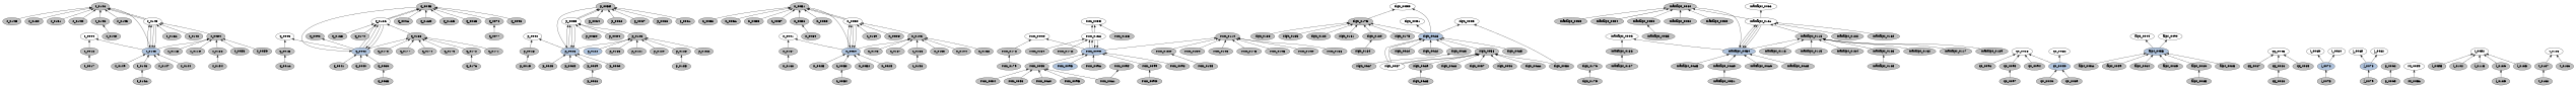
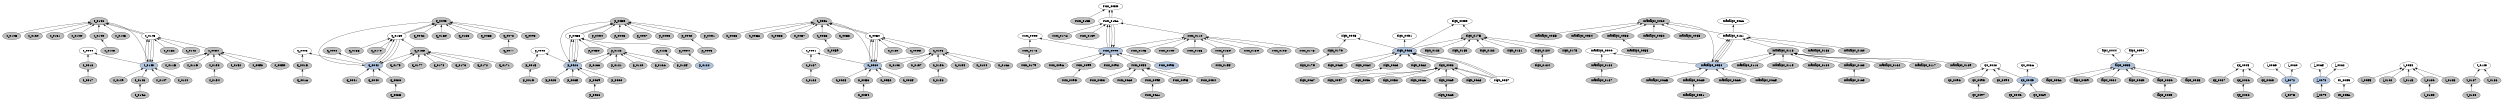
  digraph {
    rankdir=BT
    node [fillcolor=grey style=filled]
    s_0004 [fillcolor="" style=""]
    s_0018
    q_0003 [fillcolor="" style=""]
    q_001B
    p_0002 [fillcolor="" style=""]
    p_001E
    n_0001 [fillcolor="" style=""]
    n_0167
    sum_000D [fillcolor="" style=""]
    sum_0178
    sign_000B [fillcolor="" style=""]
    sign_017C
    maxflips_000C [fillcolor="" style=""]
    maxflips_0186
    s_0017
    q_001A
    p_001D
    n_0168
    sum_0179
    sign_017D
    maxflips_0187
    p_0026 [fillcolor=lightsteelblue]
    p_00BE [fillcolor="" style=""]
    p_0123
    p_00BF
    n_0030 [fillcolor=lightsteelblue]
    n_00E0 [fillcolor="" style=""]
    n_0105
    n_00E1
    q_0042 [fillcolor=lightsteelblue]
    q_016C [fillcolor="" style=""]
    q_016F
    q_0092
    q_004B
    sum_009C [fillcolor=lightsteelblue]
    sum_015A [fillcolor="" style=""]
    sum_0110
    sum_005D [fillcolor="" style=""]
    sign_00A6 [fillcolor=lightsteelblue]
    sign_00D1 [fillcolor="" style=""]
    sign_00DD [fillcolor="" style=""]
    sign_017E
    maxflips_00B0 [fillcolor=lightsteelblue]
    maxflips_0161 [fillcolor="" style=""]
    maxflips_0118
    maxflips_0060
    maxflips_0066 [fillcolor="" style=""]
    s_0145 [fillcolor=lightsteelblue]
    s_0143 [fillcolor="" style=""]
    s_00F4
    s_0146
    p_0025
    n_002F
    q_0041
    sum_009B [fillcolor=lightsteelblue]
    sign_00A5
    maxflips_00AF
    s_0144
    n_002E
    p_003F
    q_0040
    q0_0028 [fillcolor="" style=""]
    q0_0096
    sum_009A
    sign_00A4
    maxflips_00AE
    s_0149
    p_0039
    q_003C
    q0_0095
    sum_0099
    sign_00A3
    maxflips_00AD
    n_00E3
    s_0148
    p_0038
    q_003B
    q0_0097
    sum_009D
    sign_00A7
    maxflips_00B1
    n_00E4
    s_014A
    q0_0094
    sum_0098
    sign_00A2
    maxflips_00AC
    p_00C0
    n_00E2
    s_0147
    q0_004D [fillcolor=lightsteelblue]
    q0_008A [fillcolor="" style=""]
    sum_0055
    sign_0058
    flips_005B [fillcolor=lightsteelblue]
    flips_0044 [fillcolor="" style=""]
    flips_0090 [fillcolor="" style=""]
    q_004A
    q0_004C
    sum_0054
    sign_0057
    flips_005A
    maxflips_005F
    p_00C4
    n_00E8
    s_014E
    sum_0053
    sign_0056
    flips_0059
    maxflips_005E
    p_00C6
    n_00EA
    s_0150
    q_016D
    flips_0064
    sign_00B8
    p_00C7
    n_00EB
    s_0151
    sum_015B
    q_016E
    q0_0069
    q_006B
    qq_004E [fillcolor="" style=""]
    qq_0087
    flips_008D
    sum_00A0
    sign_00AA
    maxflips_00B4
    p_00C3
    n_00E7
    s_014D
    i_0072 [fillcolor=lightsteelblue]
    i_006D [fillcolor="" style=""]
    i_0080 [fillcolor="" style=""]
    j_0073 [fillcolor=lightsteelblue]
    j_006F [fillcolor="" style=""]
    j_0082 [fillcolor="" style=""]
    q_0078
    qq_0086
    flips_008C
    sum_009F
    sign_00A9
    maxflips_00B3
    p_00C2
    n_00E6
    s_014C
    q_0077
    j_0079
    i_007B
    qq_0088
    flips_008E
    sum_00A1
    sign_00AB
    maxflips_00B5
    p_00C5
    n_00E9
    s_014F
    qq_0085
    flips_008B
    q_0093
    sum_009E
    sign_00A8
    maxflips_00B2
    p_00C1
    n_00E5
    s_014B
    sign_00B7 [fillcolor="" style=""]
    p_00BD
    n_0169
    q_016B
    sum_017A
    maxflips_0188
    s_018A
    p_00D4
    n_00DF
    s_0142
    sum_0159
    maxflips_0160
    q_0170
    s_00F3
    n_0104
    sum_010F
    maxflips_0117
    p_0122 [fillcolor=lightsteelblue]
    q_0175
    sign_0183
    sx_00F5 [fillcolor="" style=""]
    sx_00FA
    s_00FD
    i_00F2 [fillcolor="" style=""]
    i_00FE
    p_0166
    n_016A
    q_0177
    sum_017B
    sign_0185
    maxflips_0189
    i_0102
    n_0103
    sum_010E
    maxflips_0116
    s_011E
    p_0121
    q_0174
    sign_0182
    sum_010D
    maxflips_0115
    i_011B
    s_011D
    p_0120
    n_0157
    sum_015E
    maxflips_0164
    q_0173
    sign_0181
    p_012F
    t_0125 [fillcolor="" style=""]
    t_0137
    i_013C
    s_0153
    n_0156
    sum_015D
    maxflips_0163
    q_0172
    sign_0180
    p_012E
    t_0138
    i_013D
    s_0154
    n_0158
    sum_015F
    maxflips_0165
-   q_0176
    sign_0184
    t_0136
    p_013A
    i_013B
+   s_0152
    n_0155
    sum_015C
    maxflips_0162
    q_0171
    sign_017F
    s_0018 -> s_0004
    q_001B -> q_0003
    p_001E -> p_0002
    n_0167 -> n_0001
    sum_0178 -> sum_000D
-   sign_00B8 -> sign_000B
+   sign_017C -> sign_000B
    maxflips_0186 -> maxflips_000C
    s_0017 -> s_0018
    q_001A -> q_001B
    p_001D -> p_001E
    n_0168 -> n_0167
    sum_0179 -> sum_0178
    sign_017D -> sign_017C
    maxflips_0187 -> maxflips_0186
    p_0026 -> p_0002
    p_0026 -> p_00BE
    p_0026 -> p_00BE
    p_0026 -> p_0123
    p_00BE -> p_0026
    p_00BE -> p_0026
    p_00BE -> p_00BF
    p_00BE -> p_00BF
    p_0123 -> p_00BE
    p_00BF -> p_0026
    n_0030 -> n_0001
    n_0030 -> n_00E0
    n_0030 -> n_00E0
    n_0030 -> n_0105
    n_00E0 -> n_0030
    n_00E0 -> n_0030
    n_00E0 -> n_00E1
    n_00E0 -> n_00E1
    n_0105 -> n_00E0
    n_00E1 -> n_0030
    q_0042 -> q_0003
    q_0042 -> q_016C
    q_0042 -> q_016C
    q_0042 -> q_016F
    q_0042 -> q_0092
    q_016C -> q_0042
    q_016C -> q_0042
    q_016C -> q_004B
    q_016C -> q_004B
    q_016F -> q_016C
    q_004B -> q_0042
    sum_009C -> sum_000D
    sum_009C -> sum_015A
    sum_009C -> sum_015A
    sum_009C -> sum_0110
    sum_015A -> sum_009C
    sum_015A -> sum_009C
    sum_015A -> sum_005D
    sum_015A -> sum_005D
+   sum_0110 -> sum_015A
    sign_00A6 -> sign_000B
    sign_00A6 -> sign_00D1
    sign_00A6 -> sign_00DD
    sign_00A6 -> sign_017E
    sign_017E -> sign_00DD
    maxflips_00B0 -> maxflips_000C
    maxflips_00B0 -> maxflips_0161
    maxflips_00B0 -> maxflips_0161
    maxflips_00B0 -> maxflips_0118
    maxflips_0161 -> maxflips_00B0
    maxflips_0161 -> maxflips_00B0
    maxflips_0161 -> maxflips_0060
    maxflips_0161 -> maxflips_0066
    maxflips_0118 -> maxflips_0161
    maxflips_0060 -> maxflips_00B0
    s_0145 -> s_0004
    s_0145 -> s_0143
    s_0145 -> s_0143
    s_0145 -> s_00F4
    s_0143 -> s_0145
    s_0143 -> s_0145
    s_0143 -> s_0146
    s_0143 -> s_0146
    s_00F4 -> s_0143
    s_0146 -> s_0145
    p_0025 -> p_0026
    n_002F -> n_0030
    q_0041 -> q_0042
    sum_009B -> sum_009C
    sign_00A5 -> sign_00A6
    maxflips_00AF -> maxflips_00B0
    s_0144 -> s_0145
    n_002E -> n_0030
    p_003F -> p_0026
    q_0040 -> q_0042
    q0_0096 -> q0_0028
    sum_009A -> sum_009C
    sign_00A4 -> sign_00A6
    maxflips_00AE -> maxflips_00B0
    s_0149 -> s_0145
    p_0039 -> p_0026
    q_003C -> q_0042
    q0_0095 -> q0_0028
    sum_0099 -> sum_009C
    sign_00A3 -> sign_00A6
    maxflips_00AD -> maxflips_00B0
    n_00E3 -> n_0030
    s_0148 -> s_0145
    p_0038 -> p_0039
    q_003B -> q_003C
    q0_0097 -> q0_0095
    sum_009D -> sum_0099
    sign_00A7 -> sign_00A3
    maxflips_00B1 -> maxflips_00AD
    n_00E4 -> n_00E3
    s_014A -> s_0148
    q0_0094 -> q0_0028
    sum_0098 -> sum_009C
    sign_00A2 -> sign_00A6
    maxflips_00AC -> maxflips_00B0
    p_00C0 -> p_0026
    n_00E2 -> n_0030
    s_0147 -> s_0145
    q0_004D -> q0_0028
    q0_004D -> q0_008A
    sum_0055 -> sum_009C
    sign_0058 -> sign_00A6
    flips_005B -> flips_0044
    flips_005B -> flips_0090
    q_004A -> q_004B
    q0_004C -> q0_004D
    sum_0054 -> sum_0055
    sign_0057 -> sign_0058
    flips_005A -> flips_005B
    maxflips_005F -> maxflips_0060
    p_00C4 -> p_00BF
    n_00E8 -> n_00E1
    s_014E -> s_0146
    sum_0053 -> sum_0055
    sign_0056 -> sign_0058
    flips_0059 -> flips_005B
    maxflips_005E -> maxflips_0060
    p_00C6 -> p_00BF
    n_00EA -> n_00E1
    s_0150 -> s_0146
    q_016D -> q_004B
    flips_0064 -> flips_005B
    sign_00B8 -> sign_0058
    p_00C7 -> p_00BF
    n_00EB -> n_00E1
    s_0151 -> s_0146
    sum_015B -> sum_005D
    q_016E -> q_004B
    q0_0069 -> q0_004D
    q_006B -> q_004B
    qq_0087 -> qq_004E
    flips_008D -> flips_005B
    sum_00A0 -> sum_0055
    sign_00AA -> sign_0058
    maxflips_00B4 -> maxflips_0060
    p_00C3 -> p_00BF
    n_00E7 -> n_00E1
    s_014D -> s_0146
    i_0072 -> i_006D
    i_0072 -> i_0080
    j_0073 -> j_006F
    j_0073 -> j_0082
    q_0078 -> q_004B
    qq_0086 -> qq_004E
    flips_008C -> flips_005B
-   sum_00A1 -> sum_0055
+   sum_009F -> sum_0055
    sign_00A9 -> sign_0058
    maxflips_00B3 -> maxflips_0060
+   p_00C2 -> p_00BF
    n_00E6 -> n_00E1
    s_014C -> s_0146
    q_0077 -> q_0078
    j_0079 -> j_0073
    i_007B -> i_0072
    qq_0088 -> qq_0086
    flips_008E -> flips_008C
    sum_00A1 -> sum_009F
    sign_00AB -> sign_00A9
    maxflips_00B5 -> maxflips_00B3
    p_00C5 -> p_00C2
    n_00E9 -> n_00E6
    s_014F -> s_014C
    qq_0085 -> qq_004E
    flips_008B -> flips_005B
    q_0093 -> q_004B
    sum_009E -> sum_0055
    sign_00A8 -> sign_0058
    maxflips_00B2 -> maxflips_0060
    p_00C1 -> p_00BF
    n_00E5 -> n_00E1
    s_014B -> s_0146
    sign_00B7 -> sign_00A6
    sign_00B7 -> sign_00A6
    sign_00B7 -> sign_0058
    sign_00B7 -> sign_0058
    p_00BD -> p_00BE
    n_0169 -> n_00E0
    q_016B -> q_016C
    sum_017A -> sum_015A
    maxflips_0188 -> maxflips_0161
    s_018A -> s_0143
    p_00D4 -> p_00BE
    n_00DF -> n_00E0
    s_0142 -> s_0143
    sum_0159 -> sum_015A
    maxflips_0160 -> maxflips_0161
    q_0170 -> q_016C
    s_00F3 -> s_00F4
    n_0104 -> n_0105
    sum_010F -> sum_0110
    maxflips_0117 -> maxflips_0118
-   p_0122 -> p_0123
+   p_0122 -> p_00D4
    q_0175 -> q_016F
    sign_0183 -> sign_017E
    sx_00FA -> sx_00F5
    s_00FD -> s_00F4
    i_00FE -> i_00F2
    p_0166 -> p_0123
    n_016A -> n_0105
    q_0177 -> q_016F
    sum_017B -> sum_0110
    sign_0185 -> sign_017E
    maxflips_0189 -> maxflips_0118
    i_0102 -> i_00F2
    n_0103 -> n_0105
    sum_010E -> sum_0110
    maxflips_0116 -> maxflips_0118
    s_011E -> s_00F4
    p_0121 -> p_0123
    q_0174 -> q_016F
    sign_0182 -> sign_017E
    sum_010D -> sum_0110
    maxflips_0115 -> maxflips_0118
    i_011B -> i_00F2
    s_011D -> s_00F4
    p_0120 -> p_0123
    n_0157 -> n_0105
    sum_015E -> sum_0110
    maxflips_0164 -> maxflips_0118
    q_0173 -> q_016F
    sign_0181 -> sign_017E
    p_012F -> p_0123
    t_0137 -> t_0125
    i_013C -> i_00F2
    s_0153 -> s_00F4
    n_0156 -> n_0105
    sum_015D -> sum_0110
    maxflips_0163 -> maxflips_0118
    q_0172 -> q_016F
    sign_0180 -> sign_017E
-   p_012E -> p_012F
+   p_012F -> p_012E
    t_0138 -> t_0137
    i_013D -> i_013C
    s_0154 -> s_0153
    n_0158 -> n_0156
    sum_015F -> sum_015D
    maxflips_0165 -> maxflips_0163
-   q_0176 -> q_0172
    sign_0184 -> sign_0180
    t_0136 -> t_0125
    p_013A -> p_0123
    i_013B -> i_00F2
+   s_0152 -> s_00F4
    n_0155 -> n_0105
    sum_015C -> sum_0110
    maxflips_0162 -> maxflips_0118
    q_0171 -> q_016F
    sign_017F -> sign_017E
  }
